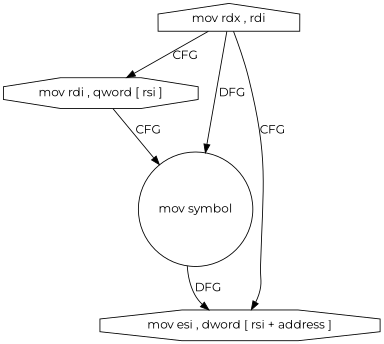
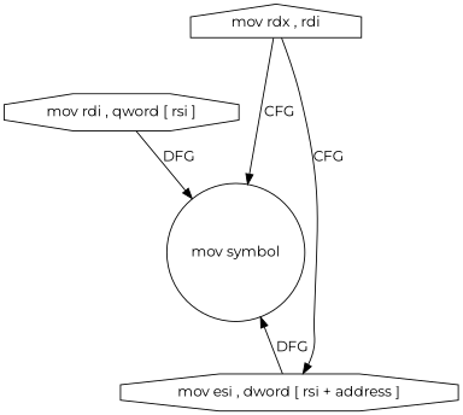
  digraph {
    fontname=Montserrat
    node [fontname=Montserrat shape=octagon]
    edge [fontname=Montserrat]
    n1 [label="mov rdx , rdi" shape=house]
    n2 [label="mov rdi , qword [ rsi ]"]
    n3 [label="mov symbol" shape=circle]
    n4 [label="mov esi , dword [ rsi + address ]"]
-   n1 -> n2 [label=CFG]
-   n1 -> n3 [label=DFG]
+   n1 -> n3 [label=CFG]
    n1 -> n4 [label=CFG]
-   n2 -> n3 [label=CFG]
-   n3 -> n4 [label=DFG]
+   n2 -> n3 [label=DFG]
+   n4 -> n3 [label=DFG]
  }
